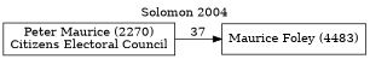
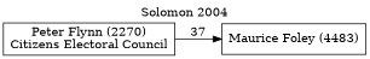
  digraph {
    label="Solomon 2004"
    labelloc=t
    mclimit=10
    rankdir=LR
    node [shape=box]
    n1 [label="Maurice Foley (4483)\n"]
-   n2 [label="Peter Maurice (2270)\nCitizens Electoral Council"]
+   n2 [label="Peter Flynn (2270)\nCitizens Electoral Council"]
    n2 -> n1 [label=37]
  }
